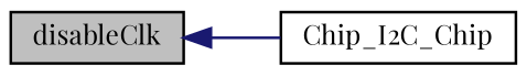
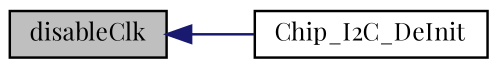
  digraph {
    rankdir=LR
    fontname="Playfair Display"
    node [color=black fontname="Playfair Display" fontsize=10 shape=record style=filled]
    n1 [fillcolor=grey75 fontcolor=black height=0.2 label=disableClk width=0.4]
-   n2 [fillcolor=white height=0.2 label=Chip_I2C_Chip width=0.4]
+   n2 [fillcolor=white height=0.2 label=Chip_I2C_DeInit width=0.4]
    n1 -> n2 [color=midnightblue dir=back fontname="Playfair Display" fontsize=10 labelfontname=FreeSans labelfontsize=10 style=solid]
  }
